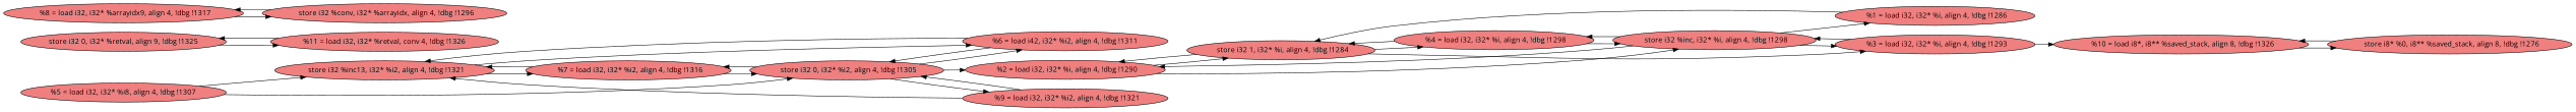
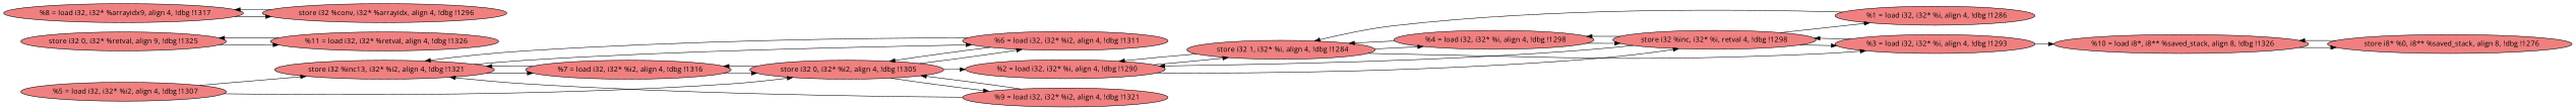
  digraph {
    fontname="Open Sans"
    rankdir=LR
    node [fillcolor=lightcoral fontname="Open Sans" shape=ellipse style=filled]
    edge [fontname="Open Sans"]
    n1 [label="  store i32 %inc13, i32* %i2, align 4, !dbg !1321"]
    n2 [label="  %7 = load i32, i32* %i2, align 4, !dbg !1316"]
-   n3 [label="%6 = load i42, i32* %i2, align 4, !dbg !1311"]
+   n3 [label="  %6 = load i32, i32* %i2, align 4, !dbg !1311"]
    n4 [label="  %9 = load i32, i32* %i2, align 4, !dbg !1321"]
    n5 [label="  store i32 0, i32* %i2, align 4, !dbg !1305"]
-   n6 [label="%5 = load i32, i32* %i8, align 4, !dbg !1307"]
+   n6 [label="  %5 = load i32, i32* %i2, align 4, !dbg !1307"]
    n7 [label="  %1 = load i32, i32* %i, align 4, !dbg !1286"]
    n8 [label="  store i32 1, i32* %i, align 4, !dbg !1284"]
    n9 [label="  %4 = load i32, i32* %i, align 4, !dbg !1298"]
    n10 [label="  %3 = load i32, i32* %i, align 4, !dbg !1293"]
    n11 [label="  %2 = load i32, i32* %i, align 4, !dbg !1290"]
-   n12 [label="  store i32 %inc, i32* %i, align 4, !dbg !1298"]
+   n12 [label="store i32 %inc, i32* %i, retval 4, !dbg !1298"]
    n13 [label="store i32 0, i32* %retval, align 9, !dbg !1325"]
-   n14 [label="%11 = load i32, i32* %retval, conv 4, !dbg !1326"]
+   n14 [label="  %11 = load i32, i32* %retval, align 4, !dbg !1326"]
    n15 [label="  store i8* %0, i8** %saved_stack, align 8, !dbg !1276"]
    n16 [label="  %10 = load i8*, i8** %saved_stack, align 8, !dbg !1326"]
    n17 [label="  %8 = load i32, i32* %arrayidx9, align 4, !dbg !1317"]
    n18 [label="  store i32 %conv, i32* %arrayidx, align 4, !dbg !1296"]
    n1 -> n2
    n1 -> n3
    n2 -> n1
    n2 -> n5
    n3 -> n1
    n3 -> n5
    n4 -> n1
    n4 -> n5
    n5 -> n2
    n5 -> n3
    n5 -> n4
    n5 -> n11
    n6 -> n1
    n6 -> n5
    n7 -> n8
    n8 -> n9
    n8 -> n10
    n8 -> n11
    n9 -> n8
    n9 -> n12
    n10 -> n12
    n10 -> n16
    n11 -> n8
    n11 -> n12
    n12 -> n7
    n12 -> n9
    n12 -> n10
    n12 -> n11
    n13 -> n14
    n14 -> n13
    n15 -> n16
    n16 -> n15
    n17 -> n18
    n18 -> n17
  }
